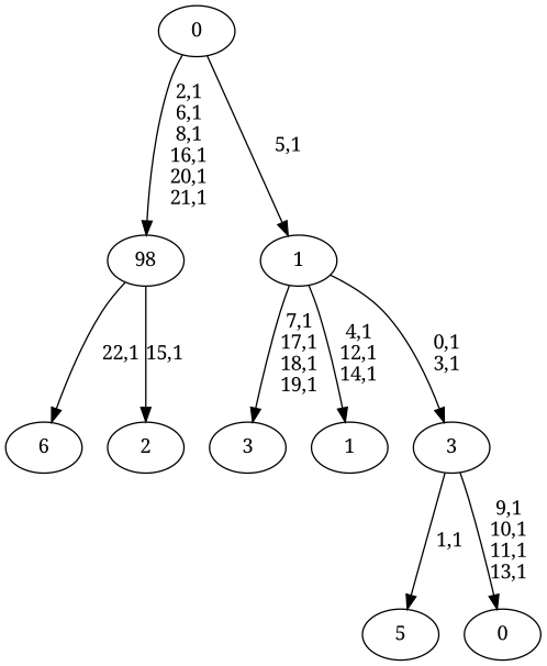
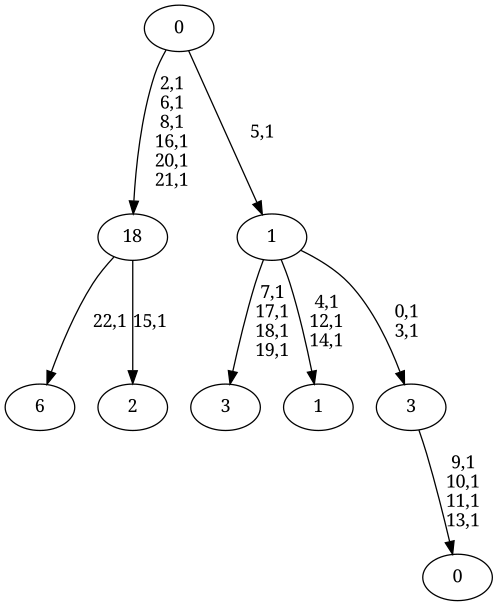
  digraph {
    fontname="Noto Serif"
    node [fontname="Noto Serif"]
    edge [fontname="Noto Serif"]
-   n1 [label=5]
    n2 [label=6]
    n3 [label=3]
    n4 [label=2]
-   18 [label=98]
+   18
    n6 [label=1]
    n7 [label=0]
    3
    1
    0
    18 -> n2 [label="22,1"]
    18 -> n4 [label="15,1"]
-   3 -> n1 [label="1,1"]
    3 -> n7 [label="9,1\n10,1\n11,1\n13,1"]
    1 -> n3 [label="7,1\n17,1\n18,1\n19,1"]
    1 -> n6 [label="4,1\n12,1\n14,1"]
    1 -> 3 [label="0,1\n3,1"]
    0 -> 18 [label="2,1\n6,1\n8,1\n16,1\n20,1\n21,1"]
    0 -> 1 [label="5,1"]
  }
